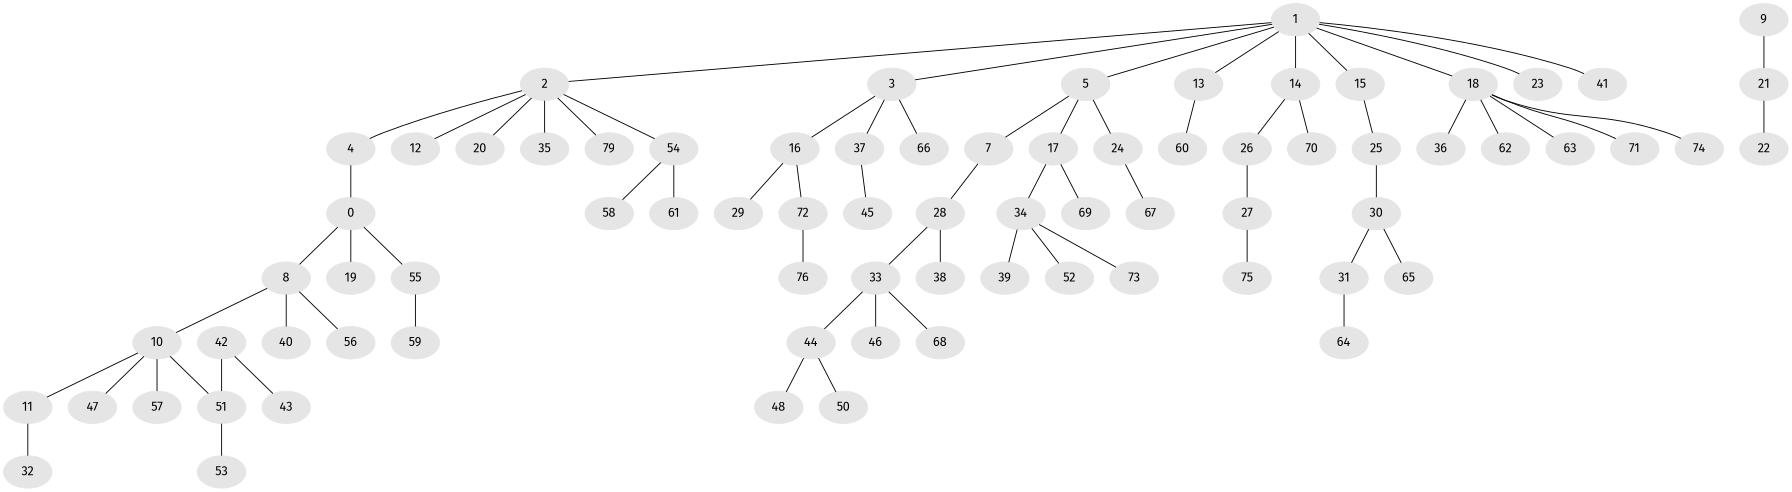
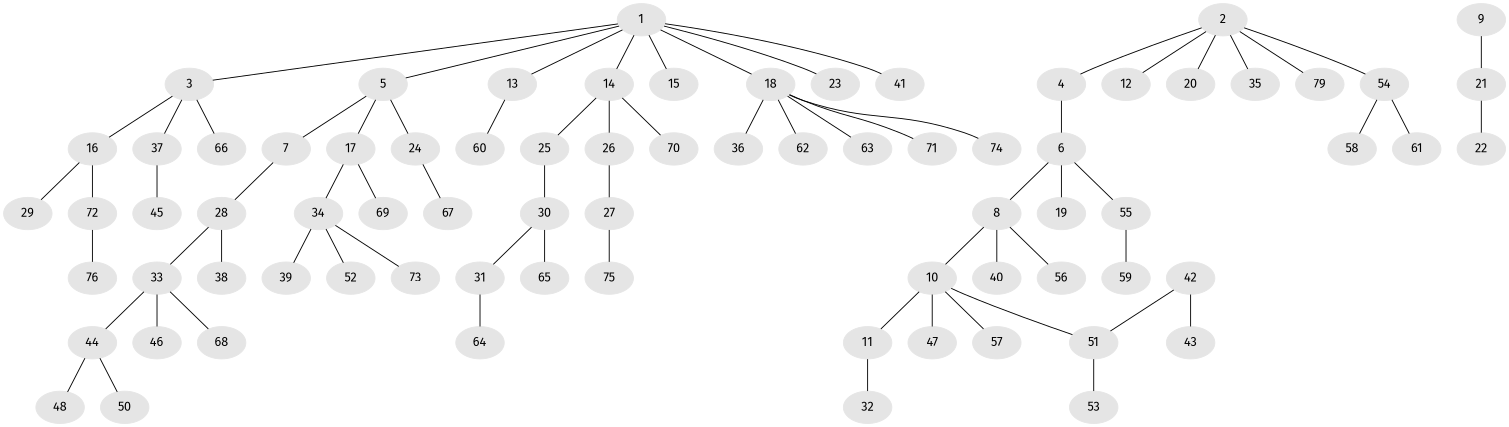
  graph {
    fontname="Fira Sans"
    node [color=gray90 fontname="Fira Sans" style=filled]
    edge [fontname="Fira Sans"]
    1
    2
    3
    5
    13
    14
    15
    18
    23
    41
    4
    12
    20
    35
    n15 [label=79]
    54
    16
    37
    66
    7
    17
    24
    60
    25
    26
    70
    36
    62
    63
    71
    74
-   6 [label=0]
+   6
    58
    61
    29
    72
    45
    8
    19
    55
    9
    21
    28
    34
    69
    67
    10
    40
    56
    59
    33
    38
    11
    47
    57
    51
    22
    32
    42
    43
    30
    27
    76
    39
    52
    73
    31
    65
    75
    44
    46
    68
    64
    48
    50
    53
-   1 -- 2
    1 -- 3
    1 -- 5
    1 -- 13
    1 -- 14
    1 -- 15
    1 -- 18
    1 -- 23
    1 -- 41
    2 -- 4
    2 -- 12
    2 -- 20
    2 -- 35
    2 -- n15
    2 -- 54
    3 -- 16
    3 -- 37
    3 -- 66
    5 -- 7
    5 -- 17
    5 -- 24
    13 -- 60
-   15 -- 25
+   14 -- 25
    14 -- 26
    14 -- 70
    18 -- 36
    18 -- 62
    18 -- 63
    18 -- 71
    18 -- 74
    4 -- 6
    54 -- 58
    54 -- 61
    16 -- 29
    16 -- 72
    37 -- 45
    7 -- 28
    17 -- 34
    17 -- 69
    24 -- 67
    25 -- 30
    26 -- 27
    6 -- 8
    6 -- 19
    6 -- 55
    72 -- 76
    8 -- 10
    8 -- 40
    8 -- 56
    55 -- 59
    9 -- 21
    21 -- 22
    28 -- 33
    28 -- 38
    34 -- 39
    34 -- 52
    34 -- 73
    10 -- 11
    10 -- 47
    10 -- 57
    10 -- 51
    33 -- 44
    33 -- 46
    33 -- 68
    11 -- 32
    51 -- 53
    42 -- 51
    42 -- 43
    30 -- 31
    30 -- 65
    27 -- 75
    31 -- 64
    44 -- 48
    44 -- 50
  }
